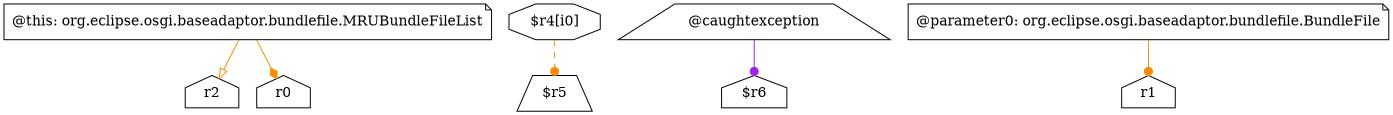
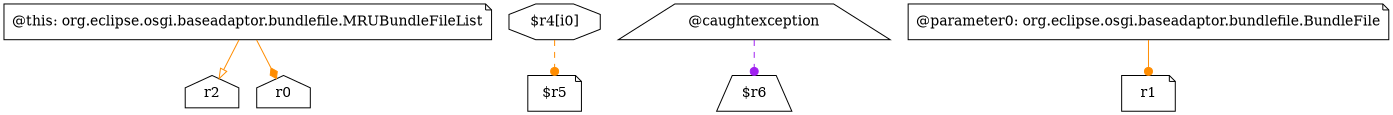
  digraph {
    node [shape=house]
    edge [arrowhead=dot color=darkorange style=solid]
    n1 [label="@this: org.eclipse.osgi.baseadaptor.bundlefile.MRUBundleFileList" shape=note]
    n2 [label=r2]
    n3 [label=r0]
    n4 [label="$r4[i0]" shape=octagon]
-   n5 [label="$r5" shape=trapezium]
+   n5 [label="$r5" shape=note]
    n6 [label="@caughtexception" shape=trapezium]
-   n7 [label="$r6"]
+   n7 [label="$r6" shape=trapezium]
    n8 [label="@parameter0: org.eclipse.osgi.baseadaptor.bundlefile.BundleFile" shape=note]
-   n9 [label=r1]
+   n9 [label=r1 shape=note]
    n1 -> n2 [arrowhead=onormal]
    n1 -> n3 [arrowhead=diamond]
    n4 -> n5 [style=dashed]
-   n6 -> n7 [color=purple]
+   n6 -> n7 [color=purple style=dashed]
    n8 -> n9
  }
